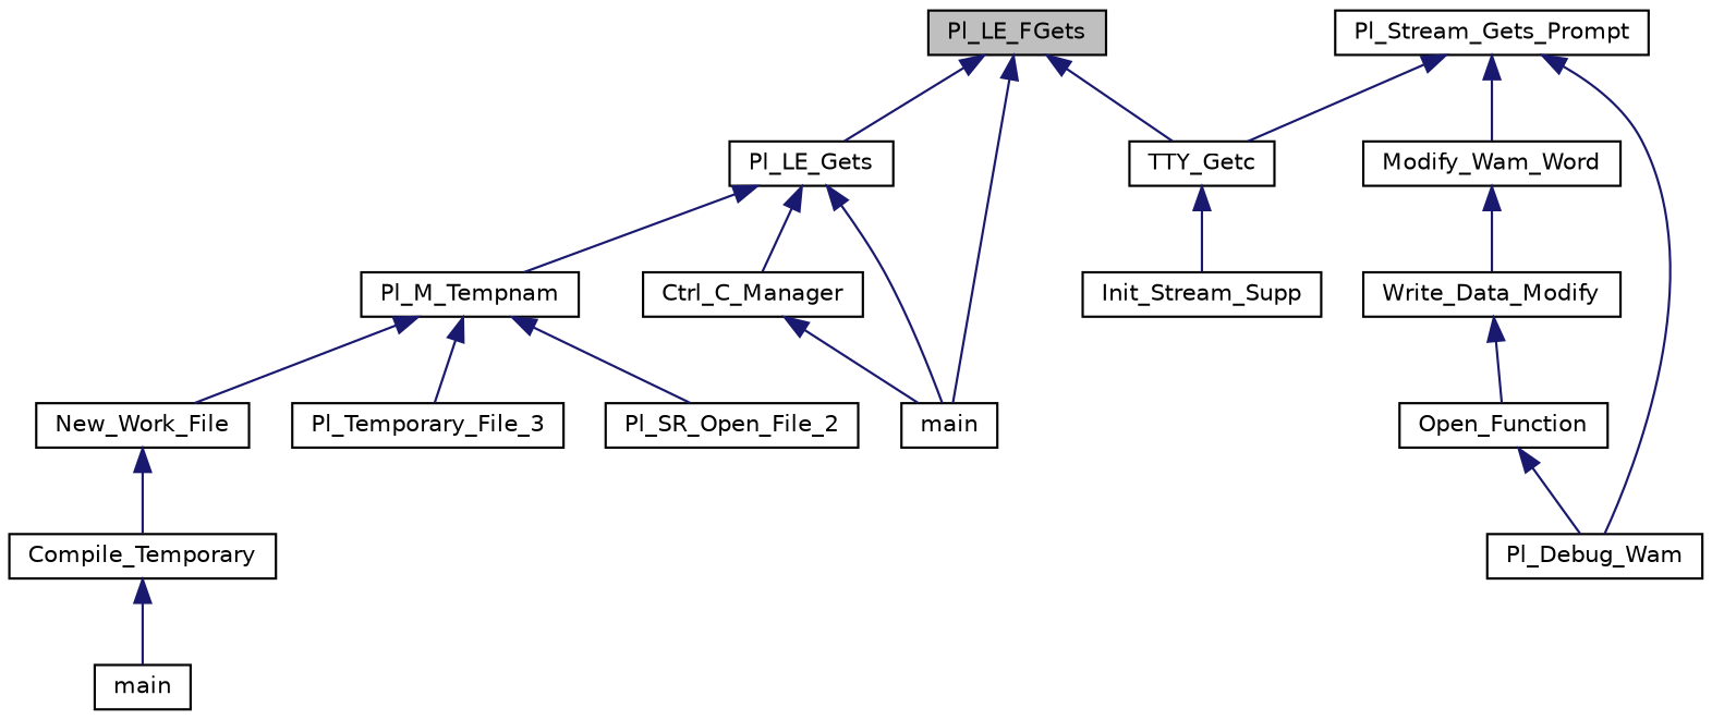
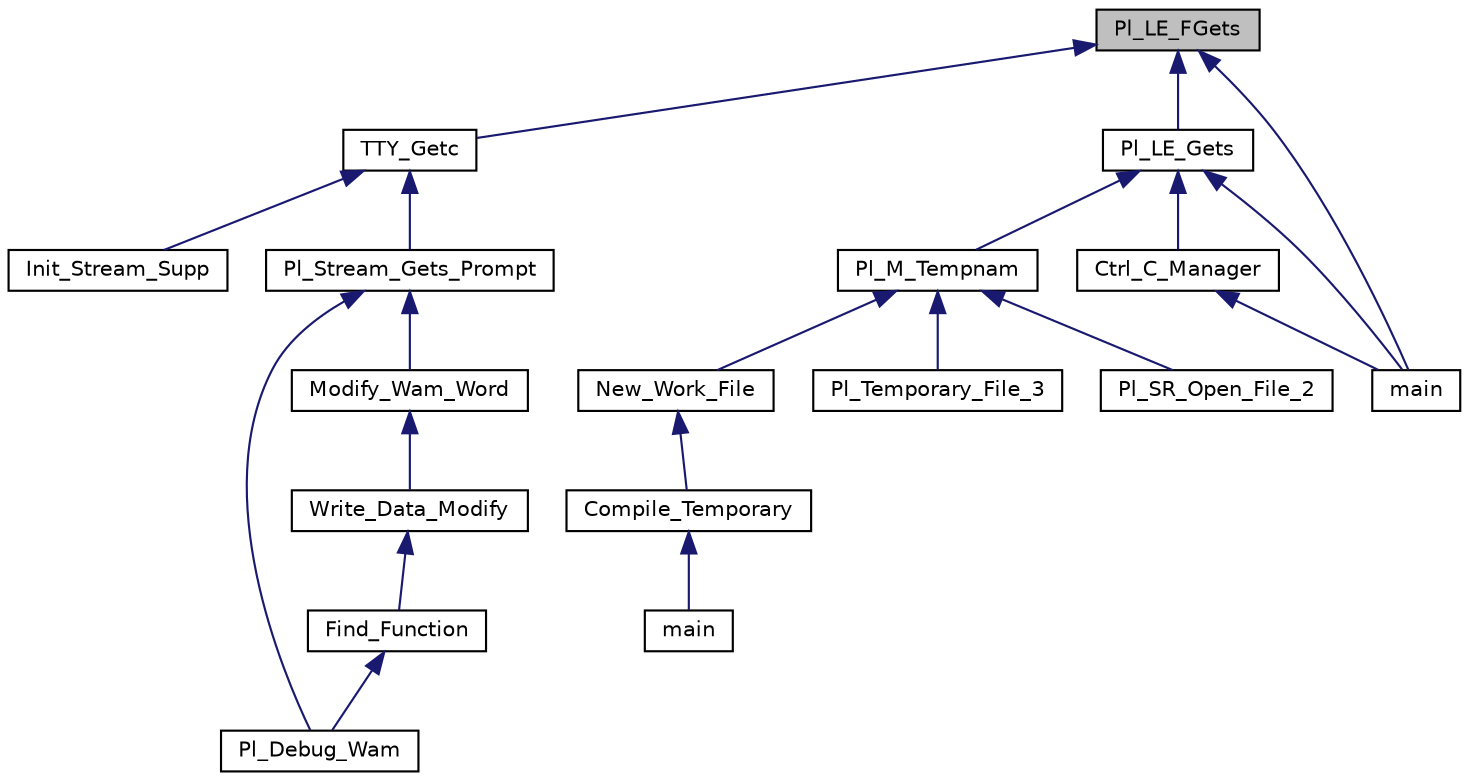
  digraph {
    rankdir=TB
    node [color=black fillcolor=white fontname=Helvetica fontsize=10 shape=record style=filled]
    edge [color=midnightblue dir=back fontname=Helvetica fontsize=10 labelfontname=Helvetica labelfontsize=10 style=solid]
    n1 [fillcolor=grey75 fontcolor=black height=0.2 label=Pl_LE_FGets width=0.4]
    n2 [height=0.2 label=TTY_Getc width=0.4]
    n3 [height=0.2 label=Pl_LE_Gets width=0.4]
    n4 [height=0.2 label=main width=0.4]
    n5 [height=0.2 label=Init_Stream_Supp width=0.4]
    n6 [height=0.2 label=Pl_Stream_Gets_Prompt width=0.4]
    n7 [height=0.2 label=Pl_M_Tempnam width=0.4]
    n8 [height=0.2 label=Ctrl_C_Manager width=0.4]
    n9 [height=0.2 label=Pl_Debug_Wam width=0.4]
    n10 [height=0.2 label=Modify_Wam_Word width=0.4]
    n11 [height=0.2 label=Write_Data_Modify width=0.4]
-   n12 [height=0.2 label=Open_Function width=0.4]
+   n12 [height=0.2 label=Find_Function width=0.4]
    n13 [height=0.2 label=Pl_Temporary_File_3 width=0.4]
    n14 [height=0.2 label=Pl_SR_Open_File_2 width=0.4]
    n15 [height=0.2 label=New_Work_File width=0.4]
    n16 [height=0.2 label=Compile_Temporary width=0.4]
    n17 [height=0.2 label=main width=0.4]
    n1 -> n2
    n1 -> n3
    n1 -> n4
    n2 -> n5
-   n6 -> n2
+   n2 -> n6
    n3 -> n4
    n3 -> n7
    n3 -> n8
    n6 -> n9
    n6 -> n10
    n7 -> n13
    n7 -> n14
    n7 -> n15
    n8 -> n4
    n10 -> n11
    n11 -> n12
    n12 -> n9
    n15 -> n16
    n16 -> n17
  }
